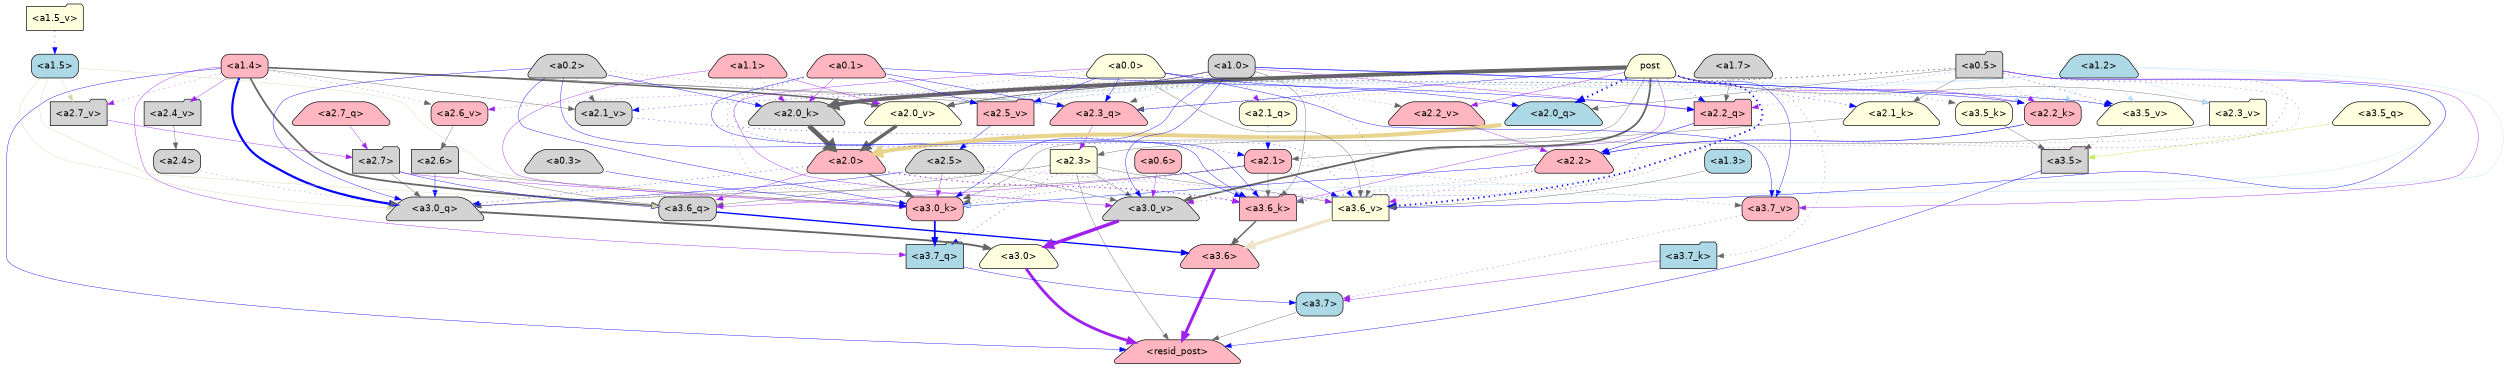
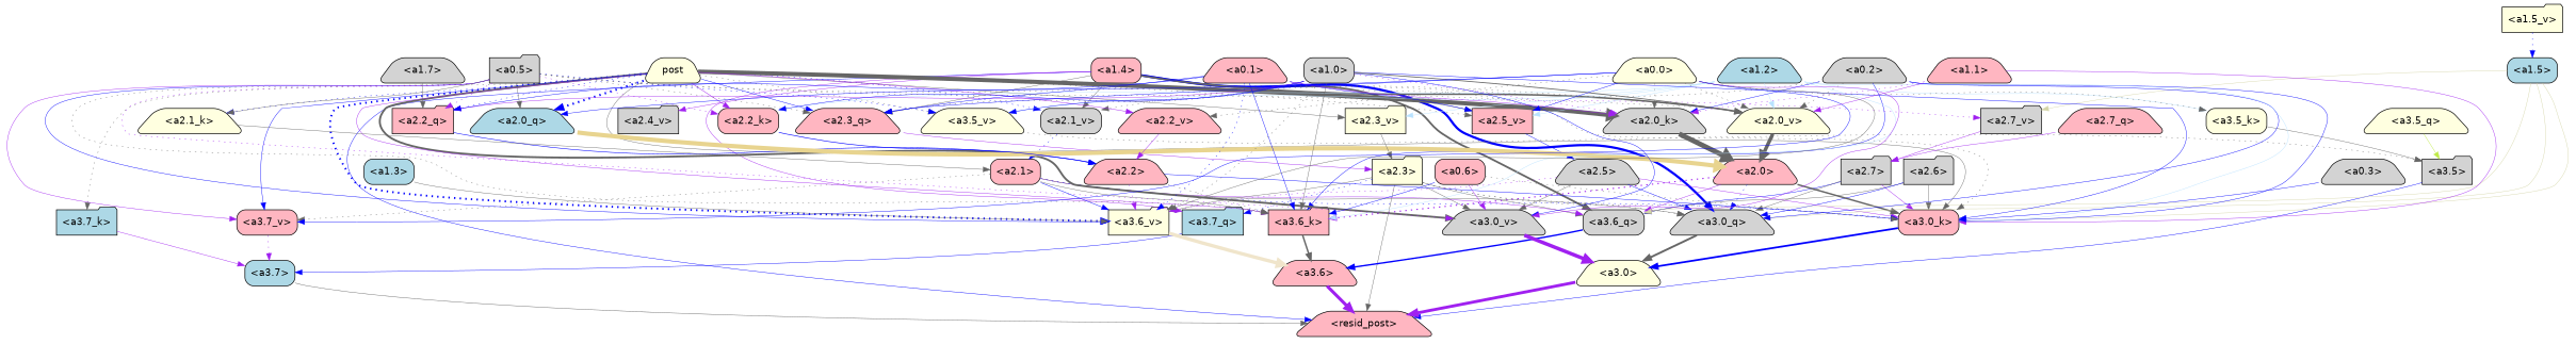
  strict digraph {
    splines=true
    node [color=black fillcolor=lightpink fontname=Helvetica shape=trapezium style="filled, rounded"]
    edge [color=gray40 penwidth=0.6 style=bold]
    "<a3.7>" [fillcolor=lightblue shape=box]
    "<resid_post>"
    "<a3.6>"
    "<a3.5>" [fillcolor=lightgrey shape=folder]
    "<a3.0>" [fillcolor=lightyellow]
    "<a2.3>" [fillcolor=lightyellow shape=folder]
    "<a3.7_q>" [fillcolor=lightblue shape=folder]
    "<a3.6_q>" [fillcolor=lightgrey shape=box]
    "<a3.0_q>" [fillcolor=lightgrey]
    "<a3.0_k>" [shape=box]
    "<a3.6_v>" [fillcolor=lightyellow shape=folder]
    "<a3.0_v>" [fillcolor=lightgrey]
    "<a1.4>" [shape=box]
    "<a2.3_q>"
    "<a2.7_v>" [fillcolor=lightgrey shape=folder]
-   "<a2.6_v>" [shape=box]
    "<a2.5_v>" [shape=folder]
    "<a2.4_v>" [fillcolor=lightgrey shape=folder]
    "<a2.1_v>" [fillcolor=lightgrey shape=box]
    "<a2.0_v>" [fillcolor=lightyellow]
    "<a2.7>" [fillcolor=lightgrey shape=folder]
    "<a2.6>" [fillcolor=lightgrey shape=folder]
    "<a2.5>" [fillcolor=lightgrey]
-   "<a2.4>" [fillcolor=lightgrey shape=box]
    "<a2.1>" [shape=box]
    "<a2.0>"
    "<a3.6_k>" [shape=folder]
    "<a3.7_v>" [shape=box]
    "<a3.5_q>" [fillcolor=lightyellow]
    "<a3.7_k>" [fillcolor=lightblue shape=folder]
    "<a3.5_k>" [fillcolor=lightyellow shape=box]
    "<a3.5_v>" [fillcolor=lightyellow]
    "<a1.5>" [fillcolor=lightblue shape=box]
    "<a0.2>" [fillcolor=lightgrey]
    "<a2.0_k>" [fillcolor=lightgrey]
    n36 [fillcolor=lightyellow label=post]
    "<a2.2_q>" [shape=folder]
    "<a2.0_q>" [fillcolor=lightblue]
    "<a2.2_k>" [shape=box]
    "<a2.1_k>" [fillcolor=lightyellow]
    "<a2.3_v>" [fillcolor=lightyellow shape=folder]
    "<a2.2_v>"
    "<a2.2>"
    "<a1.2>" [fillcolor=lightblue]
    "<a1.0>" [fillcolor=lightgrey shape=box]
-   "<a2.1_q>" [fillcolor=lightyellow shape=box]
    "<a0.6>" [shape=box]
    "<a0.5>" [fillcolor=lightgrey shape=folder]
    "<a0.1>"
    "<a0.0>" [fillcolor=lightyellow]
    "<a1.1>"
    "<a0.3>" [fillcolor=lightgrey]
    "<a1.3>" [fillcolor=lightblue shape=box]
    "<a2.7_q>"
    "<a1.7>" [fillcolor=lightgrey]
    "<a1.5_v>" [fillcolor=lightyellow shape=folder]
    "<a3.7>" -> "<resid_post>" [penwidth=0.6239100098609924 style=solid]
    "<a3.6>" -> "<resid_post>" [color=purple penwidth=4.569062113761902]
    "<a3.5>" -> "<resid_post>" [color=blue style=solid]
    "<a3.0>" -> "<resid_post>" [color=purple penwidth=4.283544182777405 style=solid]
    "<a2.3>" -> "<resid_post>" [style=solid]
    "<a2.3>" -> "<a3.7_q>" [color=blue style=dotted]
    "<a2.3>" -> "<a3.6_q>" [style=solid]
    "<a2.3>" -> "<a3.0_q>" [style=dotted]
    "<a2.3>" -> "<a3.0_k>" [style=dotted]
    "<a2.3>" -> "<a3.6_v>"
    "<a2.3>" -> "<a3.0_v>"
    "<a3.7_q>" -> "<a3.7>" [color=blue]
    "<a3.6_q>" -> "<a3.6>" [color=blue penwidth=2.03758105635643 style=solid]
    "<a3.0_q>" -> "<a3.0>" [penwidth=2.8638100624084473]
-   "<a3.0_k>" -> "<a3.7_q>" [color=blue penwidth=2.6274144649505615]
+   "<a3.0_k>" -> "<a3.0>" [color=blue penwidth=2.6274144649505615]
    "<a3.6_v>" -> "<a3.6>" [color="#f0e5cb" penwidth=5.002329230308533 style=""]
    "<a3.0_v>" -> "<a3.0>" [color=purple penwidth=5.188832879066467 style=solid]
    "<a1.4>" -> "<resid_post>" [color=blue style=solid]
    "<a1.4>" -> "<a3.7_q>" [color=purple style=solid]
    "<a1.4>" -> "<a3.6_q>" [penwidth=2.6908124685287476]
    "<a1.4>" -> "<a3.0_q>" [color=blue penwidth=3.32076895236969]
    "<a1.4>" -> "<a2.3_q>"
    "<a1.4>" -> "<a2.7_v>" [color=purple style=dotted]
-   "<a1.4>" -> "<a2.6_v>" [style=dotted]
    "<a1.4>" -> "<a2.5_v>"
    "<a1.4>" -> "<a2.4_v>" [color=purple]
    "<a1.4>" -> "<a2.1_v>" [style=solid]
    "<a1.4>" -> "<a2.0_v>" [penwidth=2.3065454959869385 style=solid]
    "<a2.3_q>" -> "<a2.3>" [color=purple]
    "<a2.7_v>" -> "<a2.7>" [color=purple style=solid]
-   "<a2.6_v>" -> "<a2.6>" [style=solid]
    "<a2.5_v>" -> "<a2.5>" [color=blue]
-   "<a2.4_v>" -> "<a2.4>"
    "<a2.1_v>" -> "<a2.1>" [color=blue style=dotted]
    "<a2.0_v>" -> "<a2.0>" [penwidth=5.12138295173645]
    "<a2.7>" -> "<a3.6_q>" [color=blue]
    "<a2.7>" -> "<a3.0_q>" [style=solid]
    "<a2.7>" -> "<a3.0_k>" [color=purple style=solid]
    "<a2.6>" -> "<a3.6_q>"
    "<a2.6>" -> "<a3.0_q>" [color=blue style=solid]
    "<a2.6>" -> "<a3.0_k>" [style=solid]
    "<a2.5>" -> "<a3.0_q>" [color=blue]
    "<a2.5>" -> "<a3.0_k>" [color=purple]
    "<a2.5>" -> "<a3.6_v>" [color=purple style=dotted]
    "<a2.5>" -> "<a3.0_v>"
-   "<a2.4>" -> "<a3.0_q>" [style=dotted]
    "<a2.1>" -> "<a3.6_q>" [color=purple]
    "<a2.1>" -> "<a3.0_q>" [style=solid]
    "<a2.1>" -> "<a3.0_k>" [color=blue style=dotted]
    "<a2.1>" -> "<a3.6_v>" [color=blue]
    "<a2.1>" -> "<a3.6_k>" [style=solid]
    "<a2.1>" -> "<a3.7_v>" [style=dotted]
    "<a2.0>" -> "<a3.6_q>" [color=purple]
    "<a2.0>" -> "<a3.0_q>" [color=blue style=dotted]
    "<a2.0>" -> "<a3.0_k>" [penwidth=2.182972814887762 style=solid]
    "<a2.0>" -> "<a3.6_k>" [color=purple penwidth=1.6254686117172241 style=dotted]
    "<a3.6_k>" -> "<a3.6>" [penwidth=2.174198240041733 style=solid]
    "<a3.7_v>" -> "<a3.7>" [color=purple style=dotted]
    "<a3.5_q>" -> "<a3.5>" [color="#bfea48" style=""]
    "<a3.7_k>" -> "<a3.7>" [color=purple style=solid]
    "<a3.5_k>" -> "<a3.5>"
    "<a3.5_v>" -> "<a3.5>" [style=dotted]
    "<a1.5>" -> "<a3.6_q>" [color="#d4d5a8" style=""]
    "<a1.5>" -> "<a3.0_q>" [color="#d4d5a8" style=""]
    "<a1.5>" -> "<a3.0_k>" [color="#d4d5a8" style=""]
    "<a1.5>" -> "<a2.7_v>" [color="#d4d5a8" style=""]
    "<a0.2>" -> "<a3.0_q>" [color=blue]
    "<a0.2>" -> "<a3.0_k>" [color=blue style=solid]
    "<a0.2>" -> "<a2.1_v>" [style=dotted]
    "<a0.2>" -> "<a2.0_v>" [style=dotted]
    "<a0.2>" -> "<a3.6_k>" [color=blue]
    "<a0.2>" -> "<a2.0_k>" [color=blue]
    "<a2.0_k>" -> "<a2.0>" [penwidth=7.056803464889526]
    n36 -> "<a3.0_k>" [style=solid]
    n36 -> "<a3.6_v>" [color=blue penwidth=2.809220314025879 style=dotted]
    n36 -> "<a3.0_v>" [penwidth=2.754121422767639]
    n36 -> "<a2.3_q>" [color=blue style=solid]
    n36 -> "<a2.5_v>" [style=dotted]
    n36 -> "<a2.1_v>" [color=blue style=dotted]
    n36 -> "<a2.0_v>" [style=dotted]
    n36 -> "<a3.6_k>" [color=purple style=solid]
    n36 -> "<a3.7_v>" [color=blue]
    n36 -> "<a3.7_k>" [style=dotted]
    n36 -> "<a3.5_v>" [style=dotted]
    n36 -> "<a2.0_k>" [penwidth=5.977519929409027]
    n36 -> "<a2.2_q>" [color=blue style=dotted]
    n36 -> "<a2.0_q>" [color=blue penwidth=3.102177858352661 style=dotted]
    n36 -> "<a2.2_k>" [color=purple penwidth=0.6805839538574219 style=solid]
    n36 -> "<a2.1_k>" [color=blue style=dotted]
    n36 -> "<a2.3_v>"
    n36 -> "<a2.2_v>" [color=purple penwidth=0.6436443328857422 style=solid]
    "<a2.2_q>" -> "<a2.2>" [color=blue penwidth=0.7585353851318359]
    "<a2.0_q>" -> "<a2.0>" [color="#e8d48f" penwidth=6.189085364341736 style=""]
    "<a2.2_k>" -> "<a2.2>" [color=blue penwidth=0.87534499168396]
    "<a2.1_k>" -> "<a2.1>" [style=solid]
    "<a2.3_v>" -> "<a2.3>"
    "<a2.2_v>" -> "<a2.2>" [color=purple]
    "<a2.2>" -> "<a3.0_k>" [color=blue penwidth=0.6065438985824585]
    "<a2.2>" -> "<a3.6_v>" [color=purple style=dotted]
    "<a2.2>" -> "<a3.6_k>" [style=dotted]
    "<a1.2>" -> "<a3.0_k>" [color="#b9e2ff" style=""]
    "<a1.2>" -> "<a2.5_v>" [color="#b9e2ff" style=""]
    "<a1.2>" -> "<a2.0_v>" [color="#b9e2ff" style=""]
    "<a1.2>" -> "<a3.6_k>" [color="#b9e2ff" style=""]
    "<a1.2>" -> "<a3.5_k>" [color="#b9e2ff" style=""]
    "<a1.2>" -> "<a3.5_v>" [color="#b9e2ff" style=""]
    "<a1.2>" -> "<a2.2_k>" [color="#b9e2ff" style=""]
    "<a1.2>" -> "<a2.3_v>" [color="#b9e2ff" style=""]
    "<a1.0>" -> "<a3.0_k>" [color=blue]
    "<a1.0>" -> "<a3.6_v>" [style=dotted]
    "<a1.0>" -> "<a3.0_v>" [color=blue]
    "<a1.0>" -> "<a2.3_q>" [style=dotted]
-   "<a1.0>" -> "<a2.6_v>" [color=purple style=dotted]
    "<a1.0>" -> "<a2.0_v>" [penwidth=1.2192587852478027]
    "<a1.0>" -> "<a3.6_k>" [style=solid]
    "<a1.0>" -> "<a3.5_v>" [color=blue]
    "<a1.0>" -> "<a2.0_k>" [color=purple style=dotted]
    "<a1.0>" -> "<a2.2_q>" [color=purple]
    "<a1.0>" -> "<a2.2_k>" [color=blue]
-   "<a1.0>" -> "<a2.1_q>" [color=purple style=dotted]
-   "<a2.1_q>" -> "<a2.1>" [color=blue style=dotted]
    "<a0.6>" -> "<a3.0_k>" [style=dotted]
    "<a0.6>" -> "<a3.0_v>" [color=purple style=solid]
    "<a0.6>" -> "<a3.6_k>" [color=blue style=solid]
    "<a0.5>" -> "<a3.6_v>" [color=blue style=solid]
    "<a0.5>" -> "<a3.0_v>" [color=purple penwidth=0.6120390892028809 style=dotted]
    "<a0.5>" -> "<a2.3_q>" [style=dotted]
    "<a0.5>" -> "<a2.0_v>" [style=dotted]
    "<a0.5>" -> "<a3.6_k>" [style=dotted]
    "<a0.5>" -> "<a3.7_v>" [color=purple style=solid]
    "<a0.5>" -> "<a3.5_v>" [color=blue style=dotted]
    "<a0.5>" -> "<a2.0_k>" [penwidth=0.658348560333252 style=dotted]
    "<a0.5>" -> "<a2.2_q>" [color=purple style=dotted]
    "<a0.5>" -> "<a2.0_q>" [style=solid]
    "<a0.5>" -> "<a2.2_k>" [color=purple style=dotted]
    "<a0.5>" -> "<a2.1_k>" [style=solid]
    "<a0.1>" -> "<a3.0_k>" [style=dotted]
    "<a0.1>" -> "<a3.6_v>" [color=blue style=dotted]
    "<a0.1>" -> "<a2.3_q>" [color=blue]
    "<a0.1>" -> "<a2.5_v>" [color=blue style=solid]
    "<a0.1>" -> "<a3.6_k>" [color=blue]
    "<a0.1>" -> "<a2.0_k>" [color=purple]
    "<a0.1>" -> "<a2.2_q>" [color=blue]
    "<a0.0>" -> "<a3.6_v>"
    "<a0.0>" -> "<a3.0_v>" [color=purple]
    "<a0.0>" -> "<a2.3_q>" [color=blue style=solid]
    "<a0.0>" -> "<a2.5_v>" [color=blue]
    "<a0.0>" -> "<a2.0_v>" [style=dotted]
    "<a0.0>" -> "<a3.7_v>" [color=blue style=solid]
    "<a0.0>" -> "<a3.5_k>" [style=dotted]
    "<a0.0>" -> "<a2.0_k>" [style=dotted]
    "<a0.0>" -> "<a2.0_q>" [color=blue style=solid]
    "<a0.0>" -> "<a2.2_v>" [style=dotted]
    "<a1.1>" -> "<a3.0_k>" [color=purple]
    "<a1.1>" -> "<a2.0_v>" [color=purple style=solid]
    "<a1.1>" -> "<a2.0_k>" [color=purple style=dotted]
    "<a0.3>" -> "<a3.0_k>" [color=blue style=solid]
    "<a1.3>" -> "<a3.6_v>"
    "<a2.7_q>" -> "<a2.7>" [color=purple style=solid]
    "<a1.7>" -> "<a2.2_q>"
    "<a1.5_v>" -> "<a1.5>" [color=blue style=dotted]
  }
